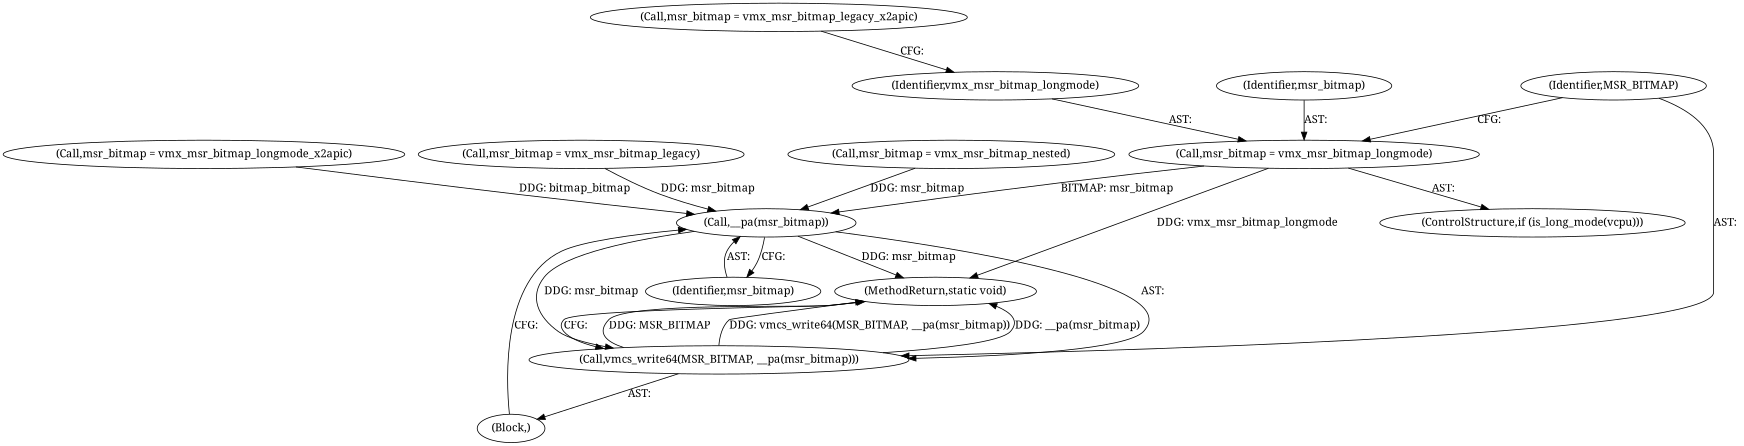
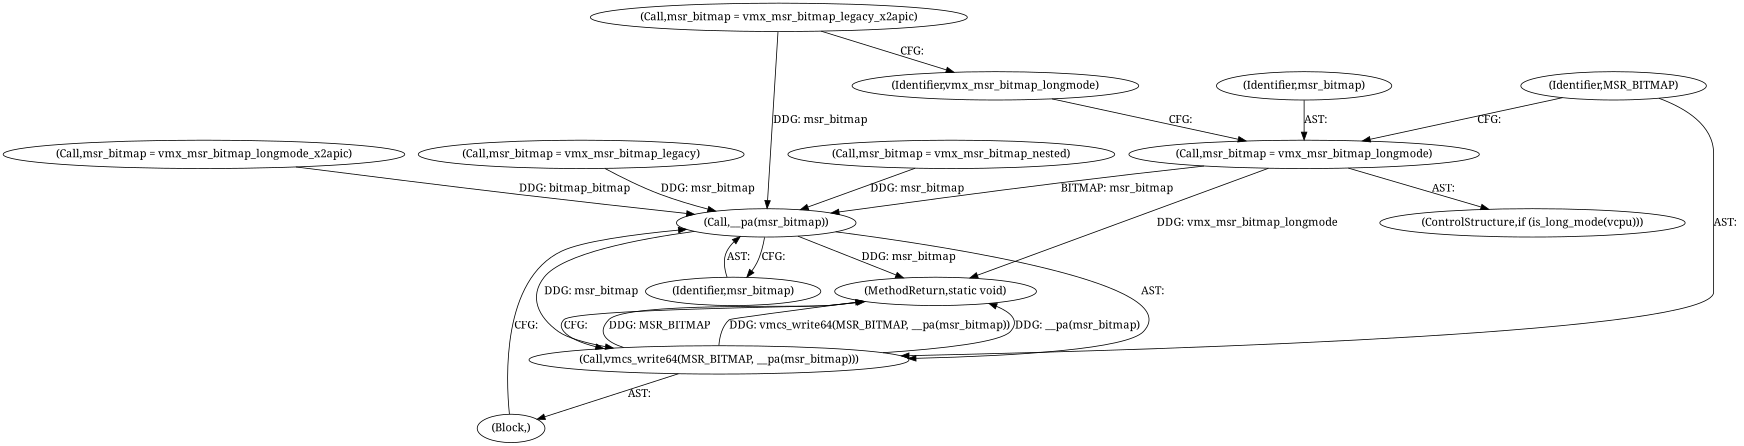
  digraph {
    fontname="Noto Serif"
    node [fontname="Noto Serif"]
    edge [fontname="Noto Serif"]
    n1 [label="(Call,msr_bitmap = vmx_msr_bitmap_longmode)"]
    n2 [label="(Call,__pa(msr_bitmap))"]
    n3 [label="(ControlStructure,if (is_long_mode(vcpu)))"]
    n4 [label="(MethodReturn,static void)"]
    n5 [label="(Call,vmcs_write64(MSR_BITMAP, __pa(msr_bitmap)))"]
    n6 [label="(Identifier,msr_bitmap)"]
    n7 [label="(Identifier,vmx_msr_bitmap_longmode)"]
    n8 [label="(Block,)"]
    n9 [label="(Call,msr_bitmap = vmx_msr_bitmap_nested)"]
    n10 [label="(Identifier,MSR_BITMAP)"]
    n11 [label="(Call,msr_bitmap = vmx_msr_bitmap_longmode_x2apic)"]
    n12 [label="(Call,msr_bitmap = vmx_msr_bitmap_legacy)"]
    n13 [label="(Call,msr_bitmap = vmx_msr_bitmap_legacy_x2apic)"]
    n14 [label="(Identifier,msr_bitmap)"]
    n1 -> n2 [label="BITMAP: msr_bitmap"]
    n1 -> n3 [label="AST: "]
    n1 -> n4 [label="DDG: vmx_msr_bitmap_longmode"]
    n2 -> n4 [label="DDG: msr_bitmap"]
    n2 -> n5 [label="AST: "]
    n2 -> n5 [label="DDG: msr_bitmap"]
    n2 -> n6 [label="CFG: "]
    n4 -> n5 [label="CFG: "]
    n5 -> n4 [label="DDG: MSR_BITMAP"]
    n5 -> n4 [label="DDG: vmcs_write64(MSR_BITMAP, __pa(msr_bitmap))"]
    n5 -> n4 [label="DDG: __pa(msr_bitmap)"]
    n5 -> n8 [label="AST: "]
    n6 -> n2 [label="AST: "]
-   n7 -> n1 [label="AST: "]
+   n7 -> n1 [label="CFG: "]
    n8 -> n2 [label="CFG: "]
    n9 -> n2 [label="DDG: msr_bitmap"]
    n10 -> n1 [label="CFG: "]
    n10 -> n5 [label="AST: "]
    n11 -> n2 [label="DDG: bitmap_bitmap"]
    n12 -> n2 [label="DDG: msr_bitmap"]
+   n13 -> n2 [label="DDG: msr_bitmap"]
    n13 -> n7 [label="CFG: "]
    n14 -> n1 [label="AST: "]
  }
